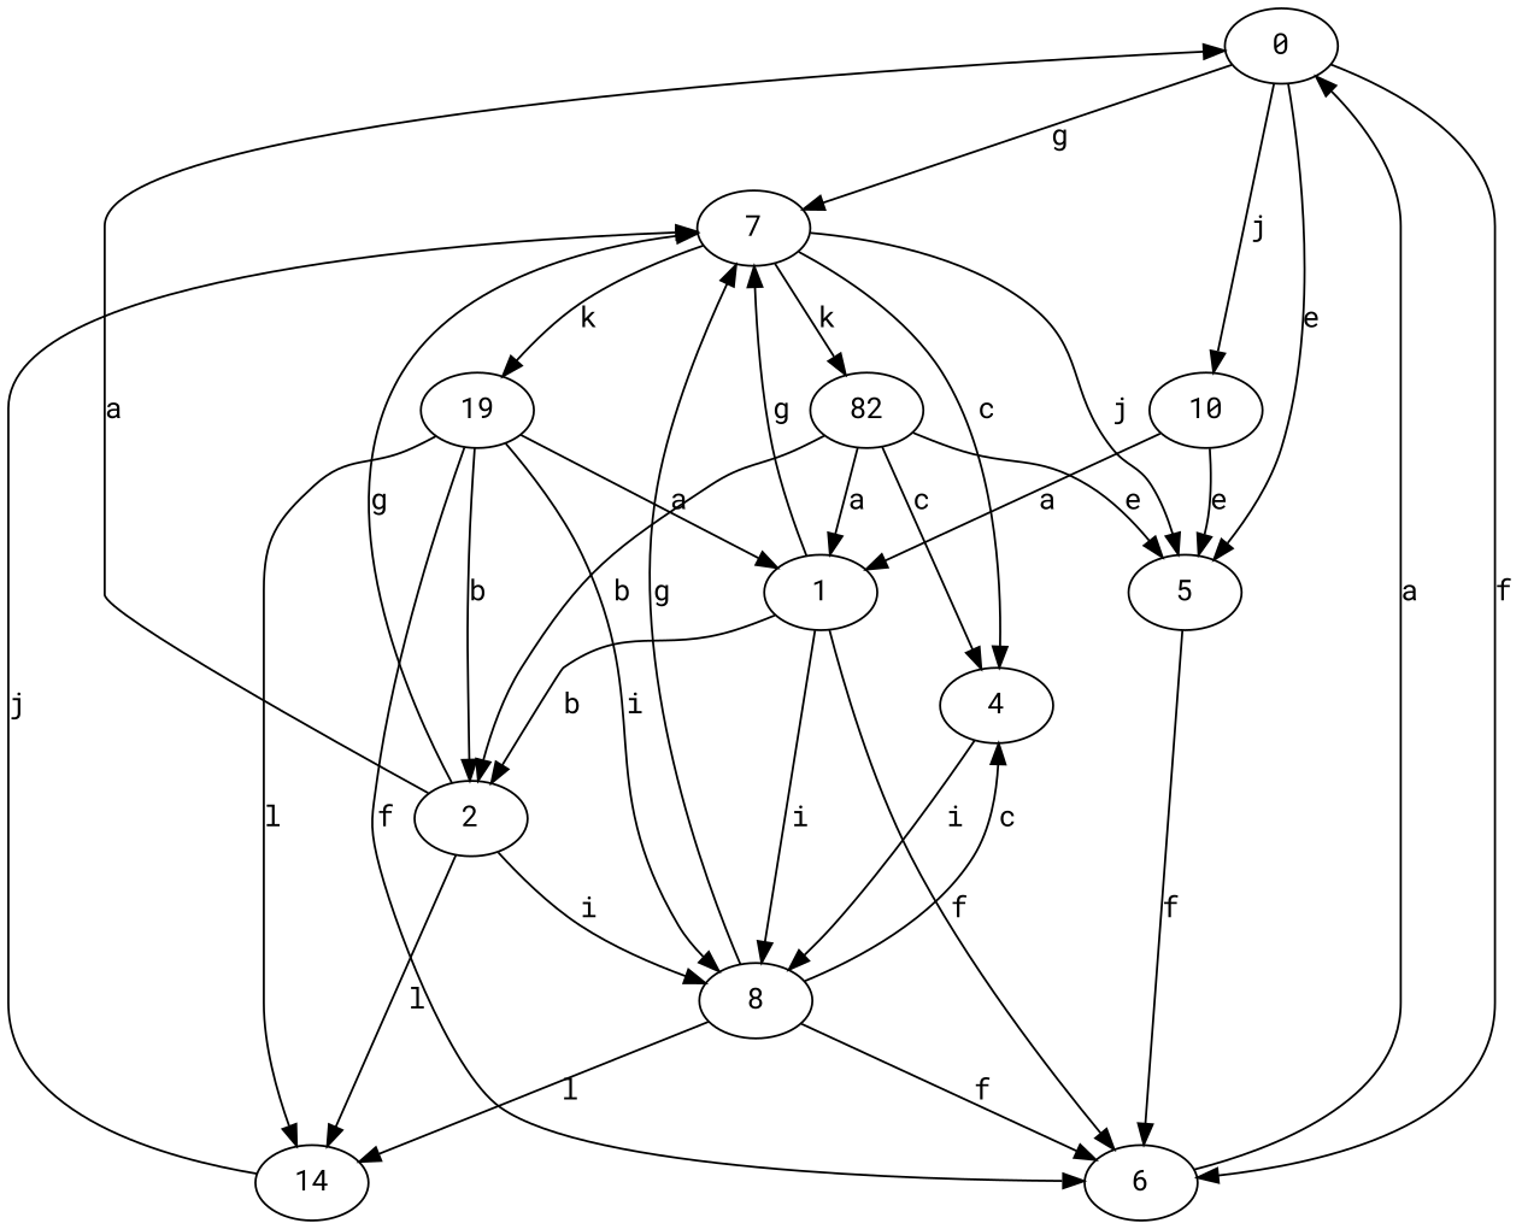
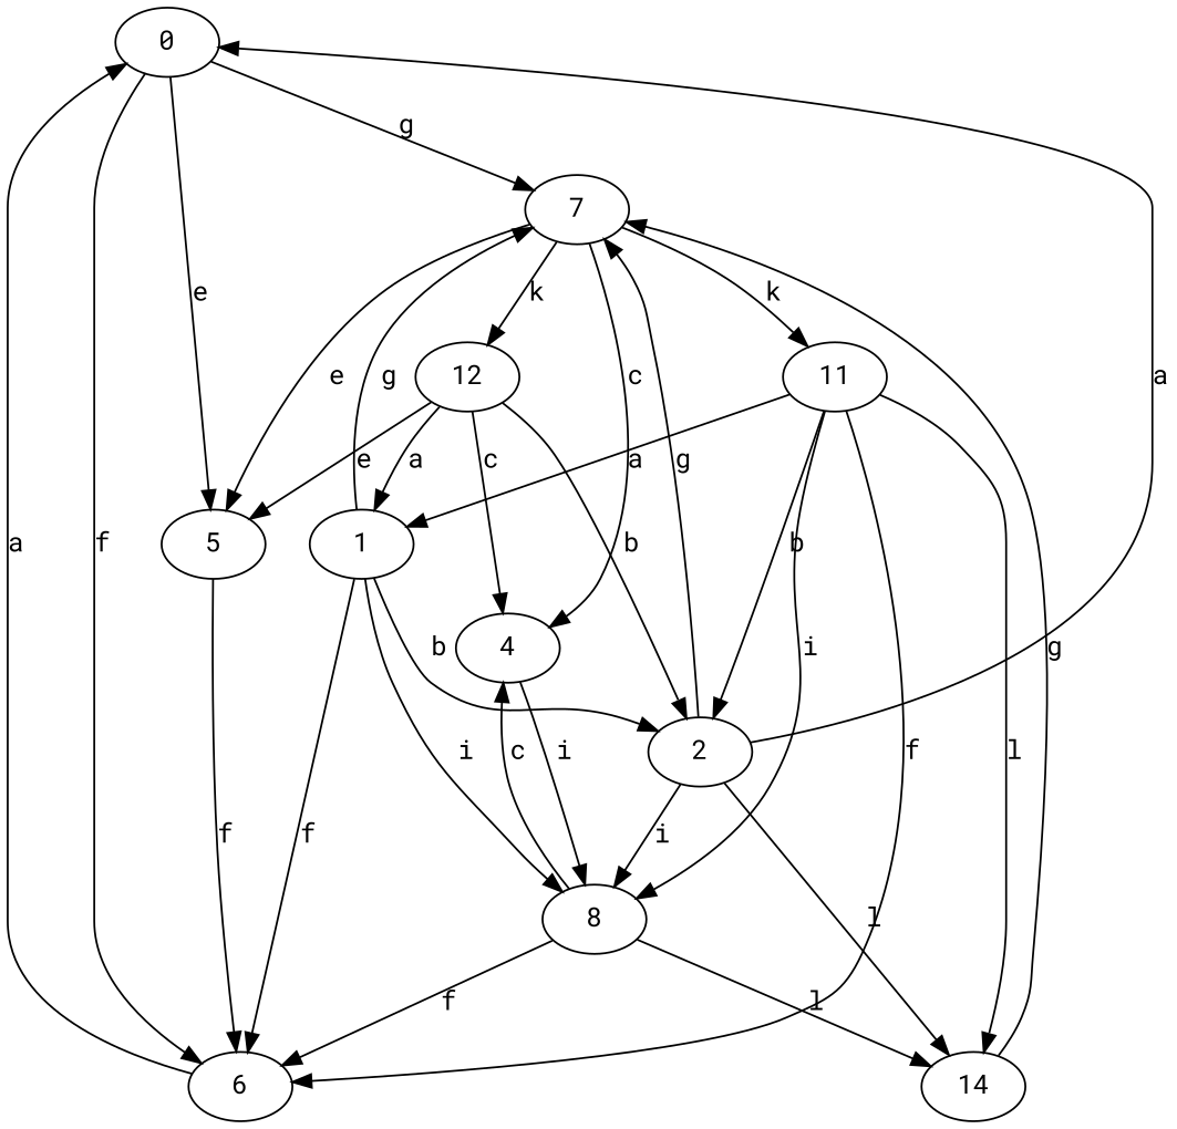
  strict digraph {
    fontname="Roboto Mono"
    node [fontname="Roboto Mono"]
    edge [fontname="Roboto Mono"]
    0
    5
    6
    7
-   10
    4
-   11 [label=19]
-   12 [label=82]
+   11
+   12
    1
    2
    8
    14
    0 -> 5 [label=e]
    0 -> 6 [label=f]
    0 -> 7 [label=g]
-   0 -> 10 [label=j]
    5 -> 6 [label=f]
    6 -> 0 [label=a]
-   7 -> 5 [label=j]
+   7 -> 5 [label=e]
    7 -> 4 [label=c]
    7 -> 11 [label=k]
    7 -> 12 [label=k]
-   10 -> 5 [label=e]
-   10 -> 1 [label=a]
    4 -> 8 [label=i]
    11 -> 6 [label=f]
    11 -> 1 [label=a]
    11 -> 2 [label=b]
    11 -> 8 [label=i]
    11 -> 14 [label=l]
    12 -> 5 [label=e]
    12 -> 4 [label=c]
    12 -> 1 [label=a]
    12 -> 2 [label=b]
    1 -> 6 [label=f]
    1 -> 7 [label=g]
    1 -> 2 [label=b]
    1 -> 8 [label=i]
    2 -> 0 [label=a]
    2 -> 7 [label=g]
    2 -> 8 [label=i]
    2 -> 14 [label=l]
    8 -> 6 [label=f]
-   8 -> 7 [label=g]
    8 -> 4 [label=c]
    8 -> 14 [label=l]
-   14 -> 7 [label=j]
+   14 -> 7 [label=g]
  }
